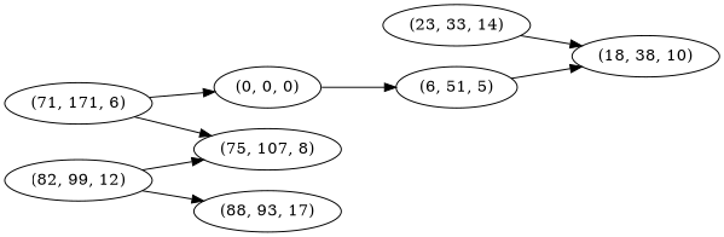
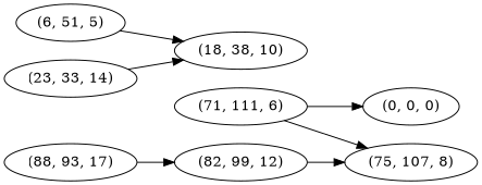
  digraph {
    rankdir=LR
    "(0, 0, 0)"
    "(6, 51, 5)"
    "(18, 38, 10)"
-   "(71, 111, 6)" [label="(71, 171, 6)"]
+   "(71, 111, 6)"
    "(75, 107, 8)"
    "(23, 33, 14)"
    "(82, 99, 12)"
    "(88, 93, 17)"
-   "(0, 0, 0)" -> "(6, 51, 5)"
    "(6, 51, 5)" -> "(18, 38, 10)"
    "(71, 111, 6)" -> "(0, 0, 0)"
    "(71, 111, 6)" -> "(75, 107, 8)"
    "(23, 33, 14)" -> "(18, 38, 10)"
    "(82, 99, 12)" -> "(75, 107, 8)"
-   "(82, 99, 12)" -> "(88, 93, 17)"
+   "(88, 93, 17)" -> "(82, 99, 12)"
  }
